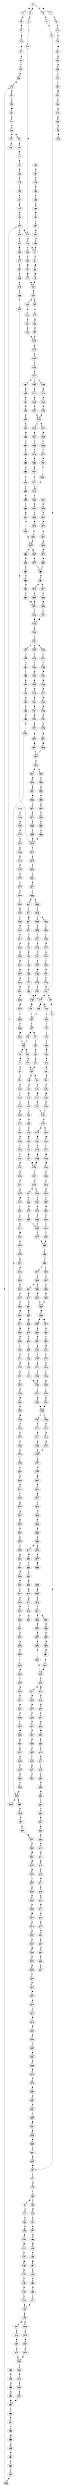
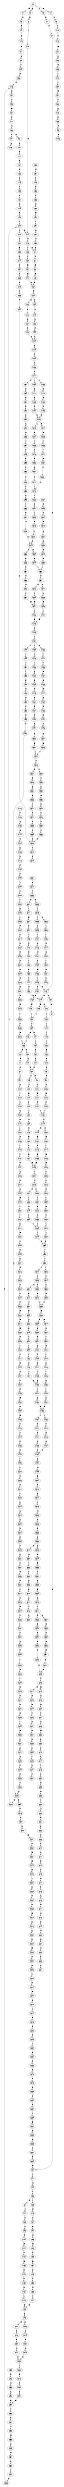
  strict digraph {
    S0
    S1
    S2
    S3
    S4
    S5
    S6
    S7
    S8
    S9
    S10
    S11
    S12
    S13
    S14
    S15
    S16
    S17
    S18
    S19
    S20
    S21
    S22
    S23
    S24
    S25
    S26
    S27
    S28
    S29
    S30
    S31
    S32
    S33
    S34
    S35
    S36
    S37
    S38
    S39
    S40
    S41
    S42
    S43
    S44
    S45
    S46
    S47
    S48
    S49
    S50
    S51
    S52
    S53
    S54
    S55
    S56
    S57
    S58
    S59
    S60
    S61
    S62
    S63
    S64
    S65
    S66
    S67
    S68
    S69
    S70
    S71
    S72
    S73
    S74
    S75
    S76
    S77
    S78
    S79
    S80
    S81
    S82
    S83
    S84
    S85
    S86
    S87
    S88
    S89
    S90
    S91
    S92
    S93
    S94
    S95
    S96
    S97
    S98
    S99
    S100
    S101
    S102
    S103
    S104
    S105
    S106
    S107
    S108
    S109
    S110
    S111
    S112
    S113
    S114
    S115
    S117
    S119
    S120
    S121
    S122
    S123
    S124
    S125
    S116
    S126
    S127
    S129
    S130
    S131
    S132
    S133
    S134
    S135
    S136
    S128
    S137
    S138
    S139
    S140
    S141
    S142
    S143
    S144
    S145
    S146
    S147
    S148
    S149
    S150
    S151
    S152
    S153
    S154
    S155
    S156
    S157
    S158
    S159
    S160
    S161
    S162
    S163
    S164
    S165
    S166
    S167
    S168
    S169
    S170
    S171
    S172
    S173
    S174
    S175
    S176
    n177 [label=S777]
    S178
    S179
    S180
    S181
    S182
    S183
    S184
    S185
    S186
    S187
    S188
    S189
    S190
    S191
    S192
    S193
    S194
    S195
    S196
    S197
    S198
    S199
    S200
    S201
    S202
    S203
    S204
    S205
    S206
    S207
    S208
    S209
    S210
    S211
    S212
    S213
    S214
    S215
    S216
    S217
    S218
    S219
    S220
    S221
    S222
    S223
    S224
    S225
    S226
    S227
    S228
    S229
    S230
    S231
    S232
    S233
    S234
    S235
    S236
    S237
    S238
    S239
    S240
    S241
    S242
    S243
    S244
    S245
    S246
    S247
    S248
    S249
    S250
    S251
    S252
    S253
    S254
    S255
    S256
    S257
    S258
    S259
    S260
    S261
    S262
    S264
    S265
    S266
    S267
    S268
    S269
    S270
    S271
    S272
    S263
    S273
    S274
    S275
    S276
    S277
    S278
    S279
    S280
    S281
    S282
    S283
    S284
    S285
    S286
    S288
    S289
    S290
    S291
    S292
    S293
    S294
    S295
    S287
    S296
    S297
    S298
    S299
    S300
    S301
    S302
    S303
    S304
    S305
    S306
    S307
    S308
    S309
    S310
    S311
    S312
    S313
    S314
    S315
    S316
    S317
    S318
    S319
    S320
    S321
    S322
    S323
    S324
    S325
    S326
    S327
-   S328
    S329
    S330
    S331
    S332
    S333
    S334
    S335
    S336
    S337
    S338
    S339
    S340
    S341
    S342
    S343
    S344
    S345
    S346
    S347
    S348
    S349
    S350
    S351
    S352
    S353
    S354
    S355
    S356
    S357
    S358
    S359
    S360
    S361
    S362
    S363
    S364
    S365
    S366
    S367
    S368
    S369
    S370
    S371
    S372
    S373
    S374
    S375
    S376
    S377
    S378
    S379
    S380
    S381
    S382
    S383
    S384
    S385
    S386
    S387
    S388
    S389
    S390
    S391
    S392
    S393
    S394
    S395
    S396
    S397
    S398
    S399
    S400
    S401
    S402
    S403
    S404
    S405
    S406
    S407
    S408
    S409
    S410
    S411
    S412
    S413
    S414
    S415
    S416
    S417
    S418
    S419
    S420
    S421
    S422
    S423
    S424
    S425
    S426
    S427
    S428
    S429
    S430
    S431
    S432
    S433
    S434
    S435
    S436
    S437
    S438
    S439
    S440
    S441
    S442
    S443
    S444
    S445
    S446
    S447
    S448
    S449
    S450
    S451
    S452
    S453
    S454
    S455
    S456
    S457
    S458
    S459
    S460
    S461
    S462
    S463
    S464
    S465
    S466
    S467
    S468
    S469
    S470
    S471
    S472
    S473
    S474
    S475
    S476
    S477
    S478
    S479
    S480
    S481
    S482
    S483
    S484
    S485
    S486
    S487
    S488
    S489
    S490
    S491
    S492
    S493
    S494
    S495
    S496
    S497
    S498
    S499
    S500
    S501
    S502
    S503
    S504
    S505
    S506
    S507
    S508
    S509
    S510
    S511
    S512
    S513
    S514
    S515
    S516
    S517
    S518
    S519
    S520
    S521
    S522
    S523
    S524
    S525
    S526
    S527
    S528
    S529
    S530
    S531
    S532
    S533
    S534
    S535
    S536
    S537
    S538
    S539
    S540
    S541
    S542
    S543
    S544
    S545
    S546
    S547
    S548
    S549
    S550
    S551
    S552
    S553
    S554
    S555
    S556
    S557
    S558
    S559
    S560
+   S561
    S562
    S563
    S564
    S565
    S566
    S567
    S568
    S569
    S570
    S571
    S572
    S573
    S574
    S575
    S576
    S577
    S578
    S579
    S580
    S581
    S586
    S582
    S583
    S584
    S585
    S587
    S588
    S589
    S590
    S591
    S592
    S593
    S594
    S595
    S596
    S597
    S598
    S599
    S600
    S601
    S602
    S603
    S604
    S605
    S606
    S607
    S608
    S609
    S610
    S611
    S612
    S613
    S614
    S615
    S616
    S617
    S618
    S619
    S620
    S621
    S622
    S623
    S624
    S625
    S626
    S627
    S628
    S629
    S630
    S631
    S632
    S633
    S634
    S635
    S636
    S637
    S638
    S639
    S640
    S641
    S642
    S643
    S644
    S645
    S646
    S647
    S648
    S649
    S650
    S651
    S652
    S653
    S654
    S655
    S656
    S657
    S658
    S659
    S660
    S661
    S662
    S663
    S664
    S665
    S666
    S667
    S668
    S669
    S670
    S671
    S672
    S673
    S674
    S675
    S676
    S677
    S678
    S679
    S680
    S681
    S682
    S683
    S684
    S0 -> S1 [label=R]
    S0 -> S2 [label=A]
    S0 -> S3 [label=V]
    S0 -> S4 [label=D]
    S1 -> S5 [label=M]
    S2 -> S6 [label=D]
    S3 -> S7 [label=D]
    S4 -> S8 [label=W]
    S5 -> S9 [label=R]
    S6 -> S10 [label=I]
    S7 -> S11 [label=T]
    S8 -> S12 [label=Y]
    S9 -> S13 [label=A]
    S10 -> S14 [label=Q]
    S11 -> S15 [label=K]
    S12 -> S16 [label=L]
    S13 -> S17 [label=D]
    S14 -> S18 [label=M]
    S15 -> S19 [label=N]
    S15 -> S20 [label=L]
    S16 -> S21 [label=E]
    S17 -> S22 [label=C]
    S18 -> S23 [label=Y]
    S18 -> S24 [label=F]
    S19 -> S25 [label=E]
    S19 -> S26 [label=Q]
    S20 -> S27 [label=R]
    S21 -> S28 [label=A]
    S22 -> S29 [label=Y]
    S23 -> S30 [label=L]
    S24 -> S31 [label=L]
    S25 -> S32 [label=V]
    S26 -> S33 [label=I]
    S27 -> S34 [label=R]
    S28 -> S35 [label=F]
    S29 -> S36 [label=R]
    S30 -> S37 [label=E]
    S31 -> S38 [label=E]
    S32 -> S39 [label=L]
    S33 -> S40 [label=V]
    S34 -> S41 [label=I]
    S35 -> S42 [label=V]
    S36 -> S43 [label=K]
    S37 -> S44 [label=E]
    S38 -> S45 [label=E]
    S39 -> S46 [label=H]
    S39 -> S47 [label=N]
    S40 -> S48 [label=S]
    S41 -> S49 [label=M]
    S42 -> S50 [label=V]
    S43 -> S51 [label=A]
    S44 -> S52 [label=P]
    S45 -> S52 [label=P]
    S46 -> S53 [label=I]
    S47 -> S54 [label=I]
    S48 -> S55 [label=I]
    S49 -> S56 [label=I]
    S50 -> S57 [label=H]
    S51 -> S58 [label=Y]
    S52 -> S59 [label=R]
    S53 -> S60 [label=D]
    S53 -> S61 [label=R]
    S54 -> S62 [label=D]
    S55 -> S63 [label=E]
    S56 -> S64 [label=D]
    S56 -> S65 [label=S]
    S57 -> S66 [label=T]
    S58 -> S67 [label=E]
    S59 -> S68 [label=A]
    S59 -> S69 [label=G]
    S60 -> S70 [label=G]
    S61 -> S71 [label=E]
    S62 -> S72 [label=G]
    S63 -> S73 [label=E]
    S64 -> S74 [label=S]
    S65 -> S75 [label=N]
    S66 -> S76 [label=A]
    S67 -> S77 [label=T]
    S68 -> S78 [label=L]
    S69 -> S79 [label=L]
    S70 -> S80 [label=P]
    S71 -> S81 [label=L]
    S72 -> S80 [label=P]
    S73 -> S82 [label=P]
    S74 -> S83 [label=L]
    S75 -> S84 [label=L]
    S76 -> S85 [label=A]
    S77 -> S86 [label=W]
    S78 -> S87 [label=A]
    S79 -> S88 [label=A]
    S80 -> S89 [label=L]
    S80 -> S90 [label=Q]
    S81 -> S91 [label=S]
    S82 -> S92 [label=D]
    S83 -> S93 [label=L]
    S84 -> S94 [label=R]
    S85 -> S95 [label=T]
    S86 -> S96 [label=K]
    S86 -> S97 [label=T]
    S87 -> S98 [label=P]
    S88 -> S99 [label=P]
    S89 -> S100 [label=L]
    S90 -> S101 [label=L]
    S91 -> S102 [label=P]
    S92 -> S103 [label=L]
    S93 -> S104 [label=Q]
    S94 -> S105 [label=K]
    S95 -> S106 [label=F]
    S96 -> S107 [label=G]
    S97 -> S108 [label=G]
    S98 -> S109 [label=T]
    S99 -> S109 [label=T]
    S100 -> S110 [label=E]
    S101 -> S111 [label=E]
    S102 -> S112 [label=V]
    S103 -> S113 [label=E]
    S104 -> S114 [label=H]
    S105 -> S115 [label=H]
    S107 -> S117 [label=F]
    S109 -> S119 [label=G]
    S110 -> S120 [label=P]
    S111 -> S121 [label=P]
    S112 -> S122 [label=S]
    S113 -> S123 [label=P]
    S114 -> S124 [label=L]
    S115 -> S125 [label=L]
    S117 -> S127 [label=R]
    S119 -> S129 [label=T]
    S120 -> S130 [label=V]
    S121 -> S131 [label=I]
    S122 -> S132 [label=G]
    S123 -> S131 [label=I]
    S124 -> S133 [label=E]
    S125 -> S134 [label=E]
    S116 -> S126 [label=L]
    S126 -> S135 [label=G]
    S127 -> S136 [label=N]
    S129 -> S138 [label=L]
    S130 -> S139 [label=W]
    S131 -> S140 [label=W]
    S132 -> S141 [label=D]
    S133 -> S142 [label=N]
    S134 -> S143 [label=D]
    S135 -> S144 [label=Q]
    S136 -> S145 [label=P]
    S128 -> S137 [label=Q]
    S137 -> S146 [label=P]
    S138 -> S147 [label=L]
    S139 -> S148 [label=K]
    S140 -> S149 [label=R]
    S140 -> S150 [label=K]
    S141 -> S151 [label=I]
    S142 -> S152 [label=L]
    S143 -> S153 [label=L]
    S144 -> S154 [label=G]
    S145 -> S155 [label=Y]
    S146 -> S156 [label=F]
    S147 -> S157 [label=L]
    S147 -> S158 [label=V]
    S147 -> S159 [label=I]
    S148 -> S160 [label=E]
    S149 -> S161 [label=E]
    S150 -> S162 [label=E]
    S151 -> S163 [label=R]
    S152 -> S164 [label=N]
    S153 -> S165 [label=N]
    S154 -> S166 [label=A]
    S155 -> S167 [label=L]
    S156 -> S168 [label=L]
    S157 -> S169 [label=A]
    S158 -> S170 [label=A]
    S159 -> S171 [label=A]
    S160 -> S172 [label=L]
    S161 -> S173 [label=L]
    S162 -> S174 [label=I]
    S163 -> S175 [label=I]
    S164 -> S176 [label=S]
    S165 -> n177 [label=S]
    S166 -> S178 [label=A]
    S167 -> S179 [label=A]
    S168 -> S180 [label=A]
    S169 -> S181 [label=R]
    S170 -> S182 [label=R]
    S171 -> S183 [label=R]
    S172 -> S184 [label=E]
    S173 -> S185 [label=E]
    S174 -> S186 [label=E]
    S175 -> S187 [label=Y]
    S176 -> S188 [label=A]
    n177 -> S188 [label=A]
    S178 -> S189 [label=K]
    S179 -> S190 [label=D]
    S180 -> S191 [label=E]
    S181 -> S192 [label=R]
    S182 -> S193 [label=K]
    S183 -> S194 [label=K]
    S184 -> S195 [label=E]
    S185 -> S195 [label=E]
    S186 -> S196 [label=E]
    S187 -> S197 [label=R]
    S188 -> S198 [label=G]
    S189 -> S199 [label=L]
    S190 -> S200 [label=I]
    S191 -> S201 [label=I]
    S192 -> S202 [label=A]
    S193 -> S203 [label=A]
    S194 -> S203 [label=A]
    S195 -> S204 [label=I]
    S196 -> S205 [label=T]
    S197 -> S206 [label=G]
    S198 -> S207 [label=R]
    S198 -> S208 [label=K]
    S199 -> S209 [label=S]
    S200 -> S14 [label=Q]
    S200 -> S210 [label=L]
    S201 -> S211 [label=Q]
    S202 -> S212 [label=G]
    S203 -> S213 [label=S]
    S203 -> S214 [label=K]
    S204 -> S215 [label=W]
    S205 -> S216 [label=W]
    S206 -> S217 [label=K]
    S207 -> S218 [label=C]
    S208 -> S219 [label=C]
    S209 -> S220 [label=L]
    S210 -> S221 [label=T]
    S211 -> S222 [label=M]
    S212 -> S223 [label=Q]
    S213 -> S224 [label=Q]
    S214 -> S225 [label=Q]
    S215 -> S226 [label=L]
    S215 -> S227 [label=P]
    S216 -> S228 [label=P]
    S217 -> S229 [label=C]
    S218 -> S230 [label=D]
    S219 -> S231 [label=D]
    S220 -> S232 [label=I]
    S221 -> S233 [label=E]
    S222 -> S24 [label=F]
    S223 -> S234 [label=V]
    S224 -> S235 [label=I]
    S225 -> S236 [label=V]
    S226 -> S237 [label=Y]
    S227 -> S238 [label=Y]
    S228 -> S239 [label=Y]
    S229 -> S240 [label=E]
    S230 -> S241 [label=W]
    S231 -> S242 [label=W]
    S232 -> S243 [label=A]
    S233 -> S244 [label=A]
    S234 -> S245 [label=L]
    S235 -> S246 [label=L]
    S236 -> S247 [label=I]
    S237 -> S248 [label=K]
    S238 -> S249 [label=K]
    S239 -> S250 [label=R]
    S240 -> S251 [label=I]
    S241 -> S252 [label=Q]
    S242 -> S252 [label=Q]
    S243 -> S253 [label=V]
    S244 -> S254 [label=D]
    S245 -> S255 [label=P]
    S246 -> S256 [label=P]
    S247 -> S257 [label=P]
    S248 -> S258 [label=L]
    S249 -> S259 [label=L]
    S250 -> S260 [label=L]
    S251 -> S261 [label=V]
    S252 -> S262 [label=S]
    S253 -> S264 [label=R]
    S254 -> S265 [label=T]
    S255 -> S266 [label=L]
    S256 -> S267 [label=A]
    S257 -> S268 [label=L]
    S258 -> S269 [label=S]
    S259 -> S269 [label=S]
    S260 -> S270 [label=S]
    S261 -> S271 [label=A]
    S262 -> S272 [label=R]
    S264 -> S274 [label=T]
    S265 -> S275 [label=T]
    S266 -> S276 [label=L]
    S267 -> S277 [label=L]
    S268 -> S278 [label=L]
    S269 -> S279 [label=S]
    S270 -> S280 [label=S]
    S271 -> S281 [label=E]
    S272 -> S282 [label=K]
    S263 -> S273 [label=R]
    S273 -> S283 [label=K]
    S274 -> S284 [label=D]
    S275 -> S285 [label=L]
    S276 -> S286 [label=L]
    S277 -> S278 [label=I]
    S278 -> S288 [label=V]
    S279 -> S289 [label=P]
    S280 -> S289 [label=P]
    S281 -> S290 [label=T]
    S282 -> S291 [label=G]
    S283 -> S292 [label=G]
    S284 -> S293 [label=P]
    S285 -> S294 [label=L]
    S286 -> S295 [label=C]
    S288 -> S297 [label=K]
    S289 -> S298 [label=V]
    S290 -> S299 [label=C]
    S291 -> S300 [label=F]
    S292 -> S300 [label=F]
    S293 -> S301 [label=D]
    S294 -> S302 [label=G]
    S295 -> S303 [label=S]
    S287 -> S296 [label=K]
    S296 -> S304 [label=T]
    S297 -> S305 [label=S]
    S298 -> S306 [label=V]
    S299 -> S307 [label=A]
    S300 -> S308 [label=Y]
    S301 -> S309 [label=N]
    S302 -> S310 [label=Y]
    S303 -> S311 [label=R]
    S304 -> S312 [label=R]
    S305 -> S313 [label=R]
    S306 -> S314 [label=V]
    S306 -> S315 [label=I]
    S307 -> S316 [label=Q]
    S308 -> S317 [label=R]
    S309 -> S318 [label=Q]
    S310 -> S319 [label=G]
    S311 -> S320 [label=T]
    S312 -> S321 [label=A]
    S313 -> S322 [label=T]
    S314 -> S323 [label=L]
    S315 -> S324 [label=L]
    S316 -> S325 [label=L]
    S317 -> S326 [label=V]
    S318 -> S327 [label=F]
-   S319 -> S328 [label=L]
    S320 -> S329 [label=A]
    S321 -> S330 [label=A]
    S322 -> S329 [label=A]
    S323 -> S331 [label=M]
    S323 -> S332 [label=L]
    S324 -> S333 [label=L]
    S325 -> S334 [label=M]
    S326 -> S335 [label=H]
    S327 -> S336 [label=Q]
-   S328 -> S337 [label=V]
    S329 -> S338 [label=T]
    S329 -> S339 [label=N]
    S330 -> S340 [label=N]
    S331 -> S341 [label=P]
    S332 -> S342 [label=P]
    S333 -> S343 [label=P]
    S334 -> S344 [label=T]
    S335 -> S345 [label=A]
    S336 -> S346 [label=H]
    S337 -> S347 [label=T]
    S338 -> S348 [label=R]
    S339 -> S349 [label=R]
    S340 -> S350 [label=R]
    S341 -> S351 [label=W]
    S342 -> S352 [label=W]
    S343 -> S352 [label=W]
    S344 -> S353 [label=L]
    S345 -> S354 [label=N]
    S346 -> S355 [label=V]
    S347 -> S356 [label=V]
    S348 -> S357 [label=T]
    S349 -> S358 [label=S]
    S350 -> S358 [label=S]
    S351 -> S359 [label=E]
    S352 -> S360 [label=E]
    S353 -> S361 [label=H]
    S354 -> S362 [label=C]
    S355 -> S363 [label=L]
    S356 -> S364 [label=R]
    S356 -> S365 [label=K]
    S357 -> S366 [label=K]
    S358 -> S367 [label=K]
    S359 -> S368 [label=A]
    S360 -> S369 [label=K]
    S360 -> S370 [label=E]
    S361 -> S371 [label=H]
    S362 -> S372 [label=Y]
    S363 -> S373 [label=H]
    S364 -> S374 [label=S]
    S365 -> S375 [label=S]
    S366 -> S376 [label=M]
    S367 -> S377 [label=L]
    S367 -> S378 [label=M]
    S368 -> S379 [label=R]
    S369 -> S380 [label=R]
    S370 -> S381 [label=K]
    S371 -> S382 [label=H]
    S372 -> S383 [label=R]
    S373 -> S53 [label=I]
    S374 -> S384 [label=E]
    S375 -> S385 [label=S]
    S375 -> S386 [label=T]
    S376 -> S387 [label=Y]
    S377 -> S388 [label=Y]
    S378 -> S389 [label=Y]
    S379 -> S390 [label=Y]
    S380 -> S391 [label=F]
    S381 -> S392 [label=Y]
    S382 -> S393 [label=F]
    S383 -> S43 [label=K]
    S384 -> S394 [label=T]
    S385 -> S395 [label=G]
    S386 -> S396 [label=S]
    S387 -> S397 [label=H]
    S388 -> S398 [label=H]
    S389 -> S397 [label=H]
    S390 -> S399 [label=I]
    S391 -> S400 [label=A]
    S392 -> S401 [label=F]
    S393 -> S402 [label=V]
    S394 -> S403 [label=V]
    S395 -> S404 [label=I]
    S396 -> S405 [label=I]
    S397 -> S406 [label=S]
    S398 -> S407 [label=S]
    S399 -> S408 [label=Y]
    S400 -> S409 [label=Y]
    S401 -> S410 [label=Y]
    S402 -> S411 [label=L]
    S403 -> S412 [label=A]
    S404 -> S413 [label=G]
    S405 -> S414 [label=R]
    S406 -> S415 [label=E]
    S407 -> S415 [label=E]
    S408 -> S416 [label=A]
    S409 -> S417 [label=A]
    S410 -> S418 [label=A]
    S411 -> S419 [label=F]
    S412 -> S420 [label=R]
    S413 -> S421 [label=M]
    S414 -> S422 [label=G]
    S415 -> S423 [label=D]
    S416 -> S424 [label=V]
    S417 -> S425 [label=V]
    S418 -> S426 [label=I]
    S419 -> S427 [label=K]
    S420 -> S428 [label=I]
    S421 -> S429 [label=T]
    S422 -> S430 [label=V]
    S423 -> S431 [label=V]
    S424 -> S432 [label=A]
    S425 -> S432 [label=A]
    S426 -> S433 [label=A]
    S427 -> S434 [label=L]
    S428 -> S435 [label=D]
    S429 -> S436 [label=H]
    S430 -> S437 [label=D]
    S431 -> S438 [label=L]
    S431 -> S439 [label=V]
    S431 -> S440 [label=I]
    S432 -> S441 [label=I]
    S433 -> S442 [label=I]
    S434 -> S443 [label=K]
    S435 -> S444 [label=T]
    S436 -> S445 [label=S]
    S437 -> S446 [label=T]
    S438 -> S447 [label=V]
    S439 -> S448 [label=V]
    S440 -> S449 [label=V]
    S441 -> S450 [label=A]
    S442 -> S451 [label=A]
    S443 -> S452 [label=E]
    S444 -> S453 [label=K]
    S445 -> S454 [label=K]
-   S446 -> S15 [label=K]
+   S445 -> S15 [label=K]
    S447 -> S455 [label=V]
    S448 -> S456 [label=V]
    S449 -> S457 [label=V]
    S450 -> S458 [label=Q]
    S451 -> S458 [label=Q]
    S452 -> S459 [label=N]
    S453 -> S19 [label=N]
    S454 -> S460 [label=N]
    S455 -> S461 [label=Q]
    S456 -> S462 [label=A]
    S457 -> S463 [label=S]
    S458 -> S464 [label=I]
    S458 -> S465 [label=V]
    S459 -> S466 [label=E]
    S460 -> S467 [label=E]
    S461 -> S468 [label=F]
    S462 -> S469 [label=F]
    S463 -> S470 [label=F]
    S464 -> S471 [label=T]
    S465 -> S472 [label=T]
    S466 -> S473 [label=L]
    S467 -> S32 [label=V]
    S468 -> S474 [label=R]
    S469 -> S475 [label=N]
    S470 -> S476 [label=N]
    S471 -> S477 [label=K]
    S472 -> S478 [label=K]
    S473 -> S479 [label=L]
    S474 -> S480 [label=R]
    S475 -> S481 [label=Q]
    S476 -> S482 [label=Q]
    S477 -> S483 [label=G]
    S478 -> S484 [label=G]
    S479 -> S485 [label=M]
    S480 -> S486 [label=R]
    S481 -> S487 [label=R]
    S482 -> S488 [label=T]
    S483 -> S489 [label=L]
    S484 -> S489 [label=L]
    S485 -> S490 [label=K]
    S486 -> S491 [label=Q]
    S487 -> S492 [label=N]
    S488 -> S493 [label=N]
    S489 -> S494 [label=G]
    S490 -> S495 [label=I]
    S491 -> S496 [label=L]
    S492 -> S497 [label=R]
    S493 -> S498 [label=L]
    S494 -> S499 [label=M]
    S495 -> S500 [label=Y]
    S496 -> S501 [label=A]
    S497 -> S502 [label=A]
    S498 -> S503 [label=A]
    S499 -> S504 [label=E]
    S500 -> S505 [label=D]
    S501 -> S506 [label=E]
    S502 -> S507 [label=E]
    S503 -> S508 [label=D]
    S503 -> S509 [label=R]
    S504 -> S510 [label=D]
    S505 -> S511 [label=K]
    S506 -> S512 [label=V]
    S507 -> S512 [label=V]
    S508 -> S200 [label=I]
    S509 -> S513 [label=M]
    S510 -> S514 [label=A]
    S511 -> S515 [label=V]
    S512 -> S516 [label=L]
    S513 -> S517 [label=L]
    S514 -> S518 [label=I]
    S515 -> S519 [label=A]
    S516 -> S520 [label=L]
    S516 -> S521 [label=P]
    S517 -> S522 [label=K]
    S518 -> S523 [label=M]
    S519 -> S524 [label=G]
    S520 -> S525 [label=T]
    S521 -> S526 [label=R]
    S522 -> S527 [label=E]
    S523 -> S528 [label=C]
    S524 -> S529 [label=A]
    S525 -> S530 [label=A]
    S526 -> S531 [label=A]
    S527 -> S532 [label=W]
    S528 -> S533 [label=R]
    S529 -> S534 [label=K]
    S530 -> S535 [label=D]
    S531 -> S536 [label=D]
    S532 -> S537 [label=E]
    S533 -> S538 [label=G]
    S534 -> S539 [label=A]
    S535 -> S540 [label=A]
    S536 -> S541 [label=S]
    S537 -> S542 [label=E]
    S538 -> S543 [label=G]
    S538 -> S544 [label=N]
    S539 -> S545 [label=L]
    S540 -> S546 [label=T]
    S541 -> S547 [label=T]
    S542 -> S548 [label=F]
    S543 -> S549 [label=K]
    S544 -> S550 [label=K]
    S545 -> S551 [label=A]
    S546 -> S552 [label=L]
    S547 -> S553 [label=L]
    S548 -> S554 [label=S]
    S549 -> S555 [label=E]
    S550 -> S556 [label=S]
    S551 -> S557 [label=T]
    S552 -> S558 [label=L]
    S553 -> S559 [label=L]
    S554 -> S560 [label=A]
+   S555 -> S561 [label=L]
    S556 -> S562 [label=L]
    S557 -> S563 [label=Q]
    S558 -> S302 [label=G]
    S559 -> S302 [label=G]
    S560 -> S564 [label=N]
+   S561 -> S565 [label=A]
    S562 -> S566 [label=A]
    S563 -> S567 [label=K]
    S564 -> S568 [label=M]
    S565 -> S569 [label=F]
    S566 -> S570 [label=F]
    S567 -> S571 [label=Y]
    S568 -> S572 [label=E]
    S569 -> S573 [label=R]
    S570 -> S574 [label=A]
    S571 -> S575 [label=M]
    S572 -> S576 [label=K]
    S573 -> S577 [label=V]
    S574 -> S578 [label=V]
    S575 -> S579 [label=R]
    S576 -> S580 [label=A]
    S577 -> S581 [label=G]
    S577 -> S586 [label=K]
    S578 -> S582 [label=G]
    S579 -> S583 [label=T]
    S580 -> S584 [label=A]
    S581 -> S585 [label=Q]
    S586 -> S590 [label=R]
    S583 -> S587 [label=I]
    S584 -> S588 [label=E]
    S585 -> S589 [label=K]
    S587 -> S591 [label=L]
    S588 -> S592 [label=K]
    S589 -> S593 [label=Q]
    S590 -> S594 [label=Q]
    S591 -> S595 [label=G]
    S592 -> S596 [label=P]
    S593 -> S597 [label=F]
    S594 -> S598 [label=F]
    S595 -> S599 [label=M]
    S596 -> S600 [label=L]
    S597 -> S601 [label=P]
    S598 -> S602 [label=P]
    S599 -> S603 [label=V]
    S600 -> S604 [label=D]
    S601 -> S605 [label=M]
    S602 -> S605 [label=M]
    S603 -> S606 [label=Q]
    S604 -> S607 [label=F]
    S605 -> S608 [label=L]
    S606 -> S609 [label=V]
    S607 -> S610 [label=P]
    S608 -> S611 [label=R]
    S608 -> S612 [label=H]
    S609 -> S613 [label=F]
    S610 -> S614 [label=I]
    S611 -> S615 [label=Q]
    S612 -> S616 [label=K]
    S613 -> S617 [label=P]
    S614 -> S618 [label=R]
    S615 -> S619 [label=R]
    S616 -> S620 [label=Q]
    S617 -> S621 [label=N]
    S618 -> S622 [label=Q]
    S619 -> S623 [label=L]
    S620 -> S624 [label=L]
    S621 -> S625 [label=D]
    S622 -> S626 [label=K]
    S623 -> S627 [label=K]
    S624 -> S628 [label=K]
    S625 -> S629 [label=I]
    S626 -> S630 [label=I]
    S627 -> S631 [label=D]
    S628 -> S632 [label=H]
    S629 -> S633 [label=E]
    S630 -> S634 [label=K]
    S631 -> S635 [label=P]
    S632 -> S636 [label=P]
    S633 -> S637 [label=A]
    S634 -> S638 [label=P]
    S635 -> S639 [label=L]
    S636 -> S640 [label=L]
    S637 -> S641 [label=A]
    S638 -> S642 [label=P]
    S639 -> S643 [label=V]
    S640 -> S644 [label=G]
    S641 -> S645 [label=G]
    S642 -> S646 [label=L]
    S643 -> S647 [label=A]
    S644 -> S648 [label=S]
    S645 -> S649 [label=T]
    S646 -> S650 [label=Q]
    S647 -> S651 [label=L]
    S648 -> S652 [label=L]
    S649 -> S653 [label=N]
    S650 -> S654 [label=T]
    S652 -> S655 [label=Q]
    S653 -> S656 [label=L]
    S654 -> S657 [label=L]
    S655 -> S658 [label=Q]
    S656 -> S503 [label=A]
    S657 -> S659 [label=V]
    S658 -> S660 [label=S]
    S659 -> S661 [label=E]
    S660 -> S662 [label=W]
    S661 -> S663 [label=D]
    S662 -> S664 [label=R]
    S663 -> S665 [label=K]
    S664 -> S666 [label=P]
    S665 -> S667 [label=L]
    S666 -> S668 [label=D]
    S667 -> S669 [label=R]
    S668 -> S670 [label=C]
    S669 -> S34 [label=R]
    S670 -> S671 [label=G]
    S671 -> S672 [label=F]
    S672 -> S673 [label=T]
    S673 -> S674 [label=Q]
    S674 -> S675 [label=P]
    S675 -> S676 [label=G]
    S676 -> S677 [label=N]
    S677 -> S678 [label=K]
    S678 -> S679 [label=D]
    S679 -> S680 [label=M]
    S680 -> S681 [label=A]
    S681 -> S682 [label=M]
    S682 -> S683 [label=P]
    S683 -> S684 [label=L]
  }
